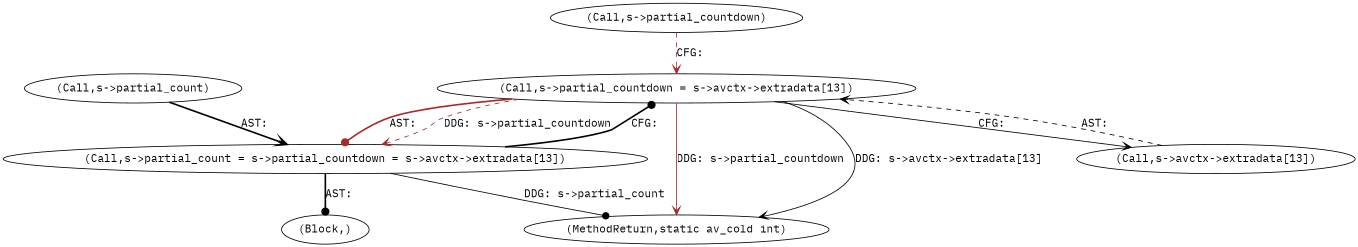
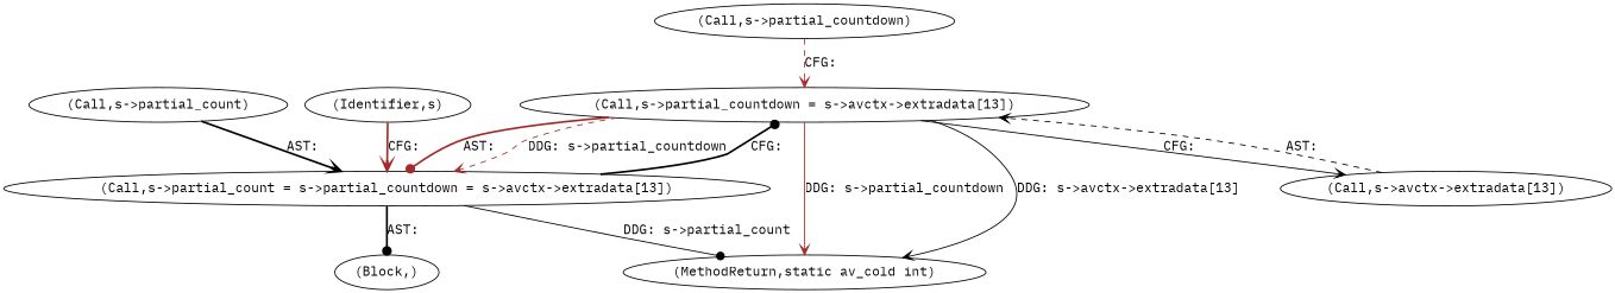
  digraph {
    fontname="IBM Plex Mono"
    node [fontname="IBM Plex Mono"]
    edge [arrowhead=vee color=black fontname="IBM Plex Mono" style=bold]
    n1 [label="(Call,s->partial_countdown = s->avctx->extradata[13])"]
    n2 [label="(Call,s->partial_count = s->partial_countdown = s->avctx->extradata[13])"]
    n3 [label="(MethodReturn,static av_cold int)"]
    n4 [label="(Call,s->avctx->extradata[13])"]
    n5 [label="(Block,)"]
    n6 [label="(Call,s->partial_count)"]
+   n7 [label="(Identifier,s)"]
    n8 [label="(Call,s->partial_countdown)"]
    n1 -> n2 [arrowhead=dot color=brown label="AST: "]
    n1 -> n2 [color=brown label="DDG: s->partial_countdown" style=dashed]
    n1 -> n3 [color=brown label="DDG: s->partial_countdown" style=solid]
    n1 -> n3 [label="DDG: s->avctx->extradata[13]" style=solid]
    n1 -> n4 [label="CFG: " style=solid]
    n2 -> n1 [arrowhead=dot label="CFG: "]
    n2 -> n3 [arrowhead=dot label="DDG: s->partial_count" style=solid]
    n2 -> n5 [arrowhead=dot label="AST: "]
    n4 -> n1 [label="AST: " style=dashed]
    n6 -> n2 [label="AST: "]
+   n7 -> n2 [color=brown label="CFG: "]
    n8 -> n1 [color=brown label="CFG: " style=dashed]
  }
